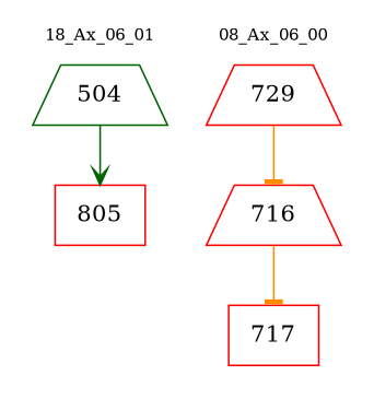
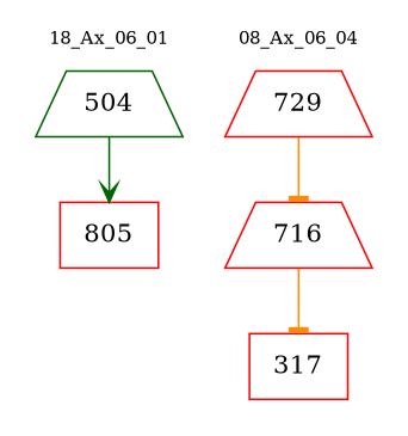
  digraph {
    node [color=red shape=trapezium]
    edge [arrowhead=tee color=darkorange style=solid]
    n1 [color=darkgreen label=504]
    n2 [label=805 shape=box]
    n3 [label=729]
    n4 [label=716]
-   n5 [label=717 shape=box]
+   n5 [label=317 shape=box]
    subgraph cluster_1 {
      color=white
      fontsize=10
      label="18_Ax_06_01"
      n1
      n2
    }
    subgraph cluster_2 {
      color=white
      fontsize=10
-     label="08_Ax_06_00"
+     label="08_Ax_06_04"
      n3
      n4
      n5
    }
    n1 -> n2 [arrowhead=vee color=darkgreen]
    n3 -> n4
    n4 -> n5
  }
